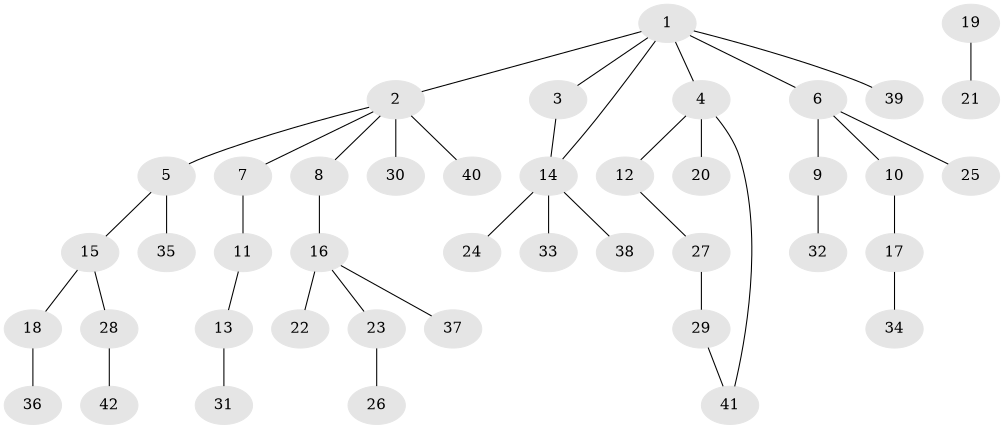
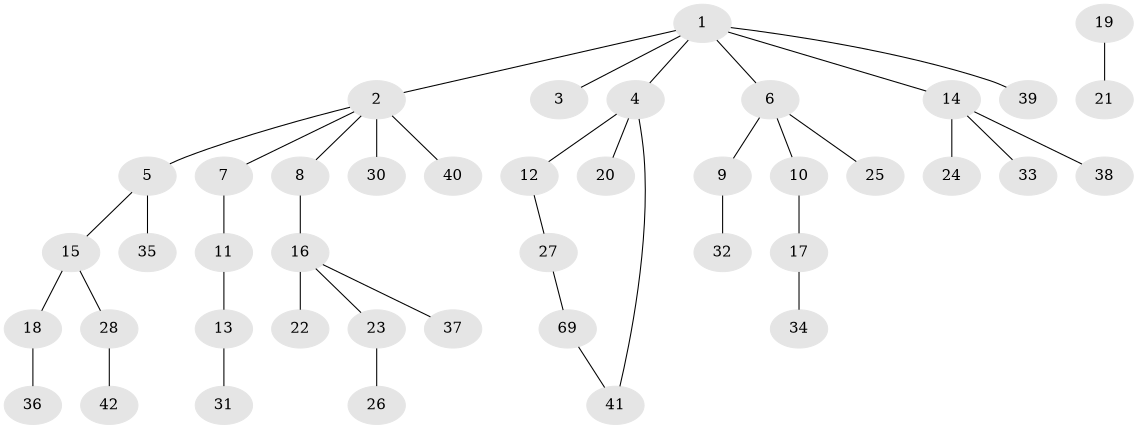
  graph {
    node [color=gray90 style=filled]
    edge [weight=1.0]
    1
    2
    3
    4
    6
    14
    39
    5
    7
    8
    30
    40
    12
    20
    41
    9
    10
    25
    24
    33
    38
    19
    21
    15
    35
    11
    16
    27
    18
    28
    32
    17
    13
    22
    23
    37
    34
    31
-   29
+   29 [label=69]
    36
    42
    26
    1 -- 2
    1 -- 3
    1 -- 4
    1 -- 6
    1 -- 14
    1 -- 39
    2 -- 5
    2 -- 7
    2 -- 8
    2 -- 30 [weight=2.0]
    2 -- 40
-   3 -- 14
    4 -- 12
    4 -- 20 [weight=2.0]
    4 -- 41
    6 -- 9
    6 -- 10
    6 -- 25
    14 -- 24
    14 -- 33
    14 -- 38
    5 -- 15
    5 -- 35
    7 -- 11
    8 -- 16 [weight=2.0]
    12 -- 27
    9 -- 32 [weight=2.0]
    10 -- 17
    19 -- 21 [weight=3.0]
    15 -- 18
    15 -- 28
    11 -- 13
    16 -- 22
    16 -- 23
    16 -- 37
    27 -- 29
    18 -- 36 [weight=4.0]
    28 -- 42
    17 -- 34
    13 -- 31
    23 -- 26
    29 -- 41
  }
